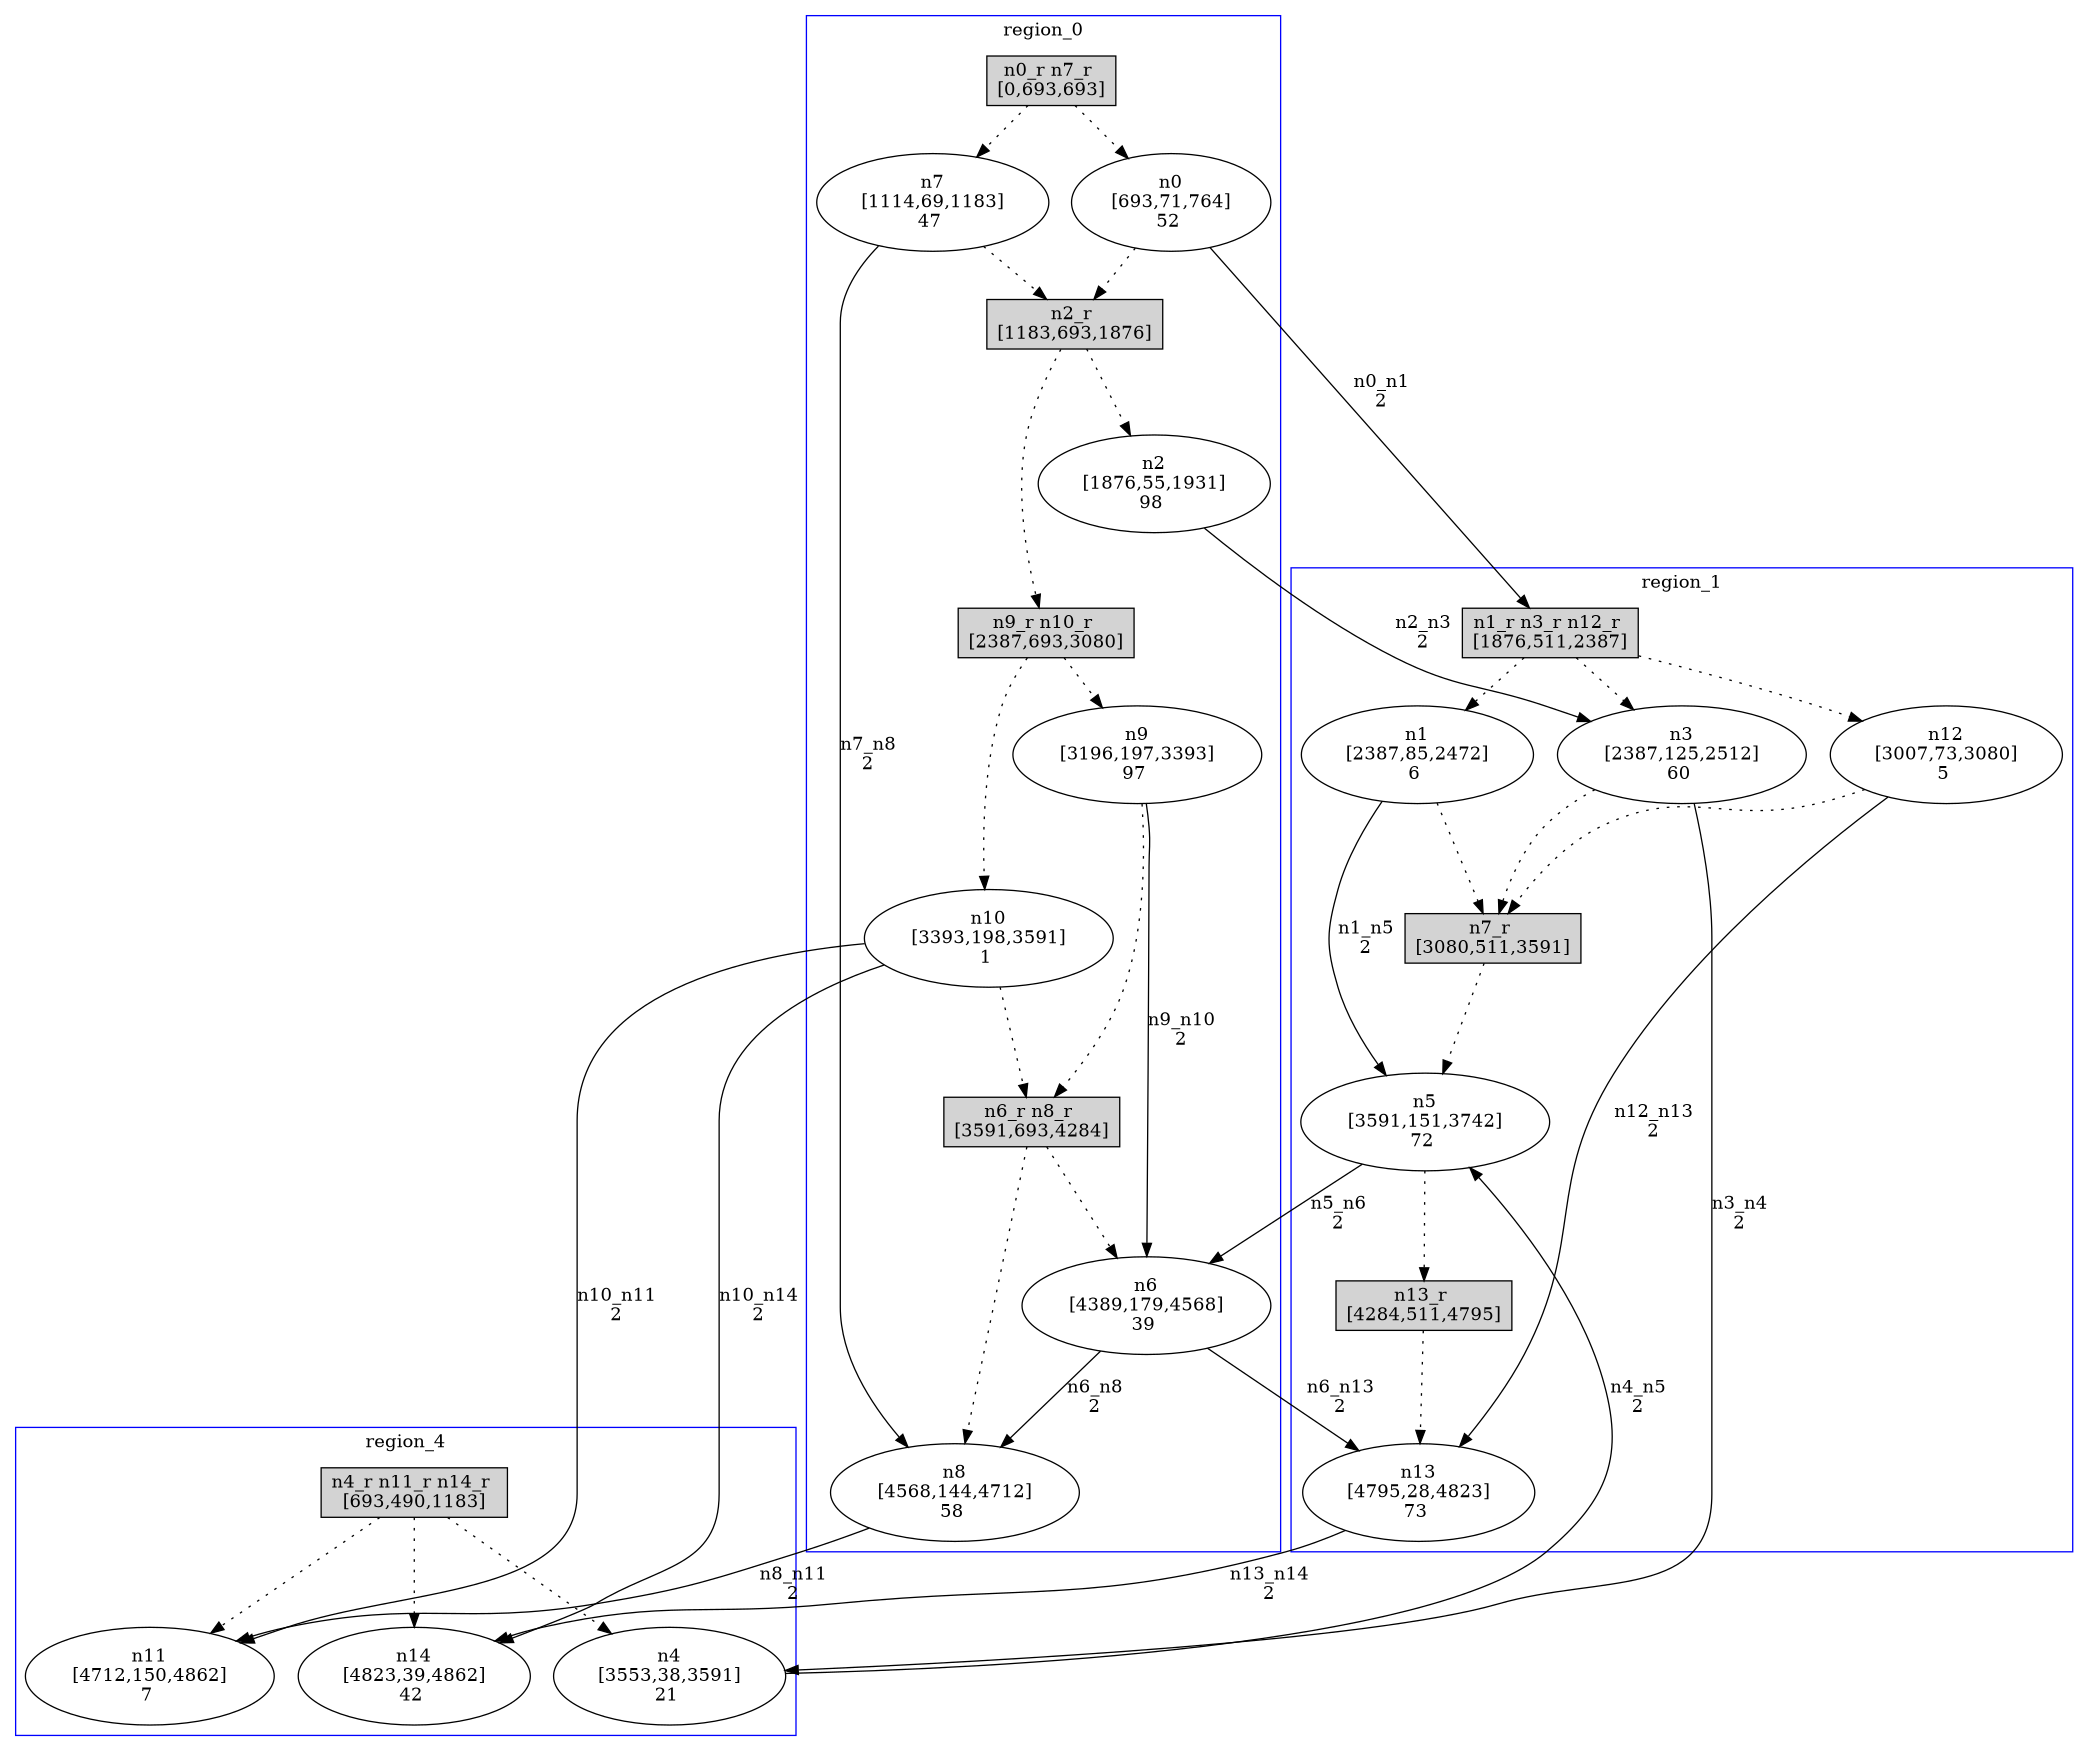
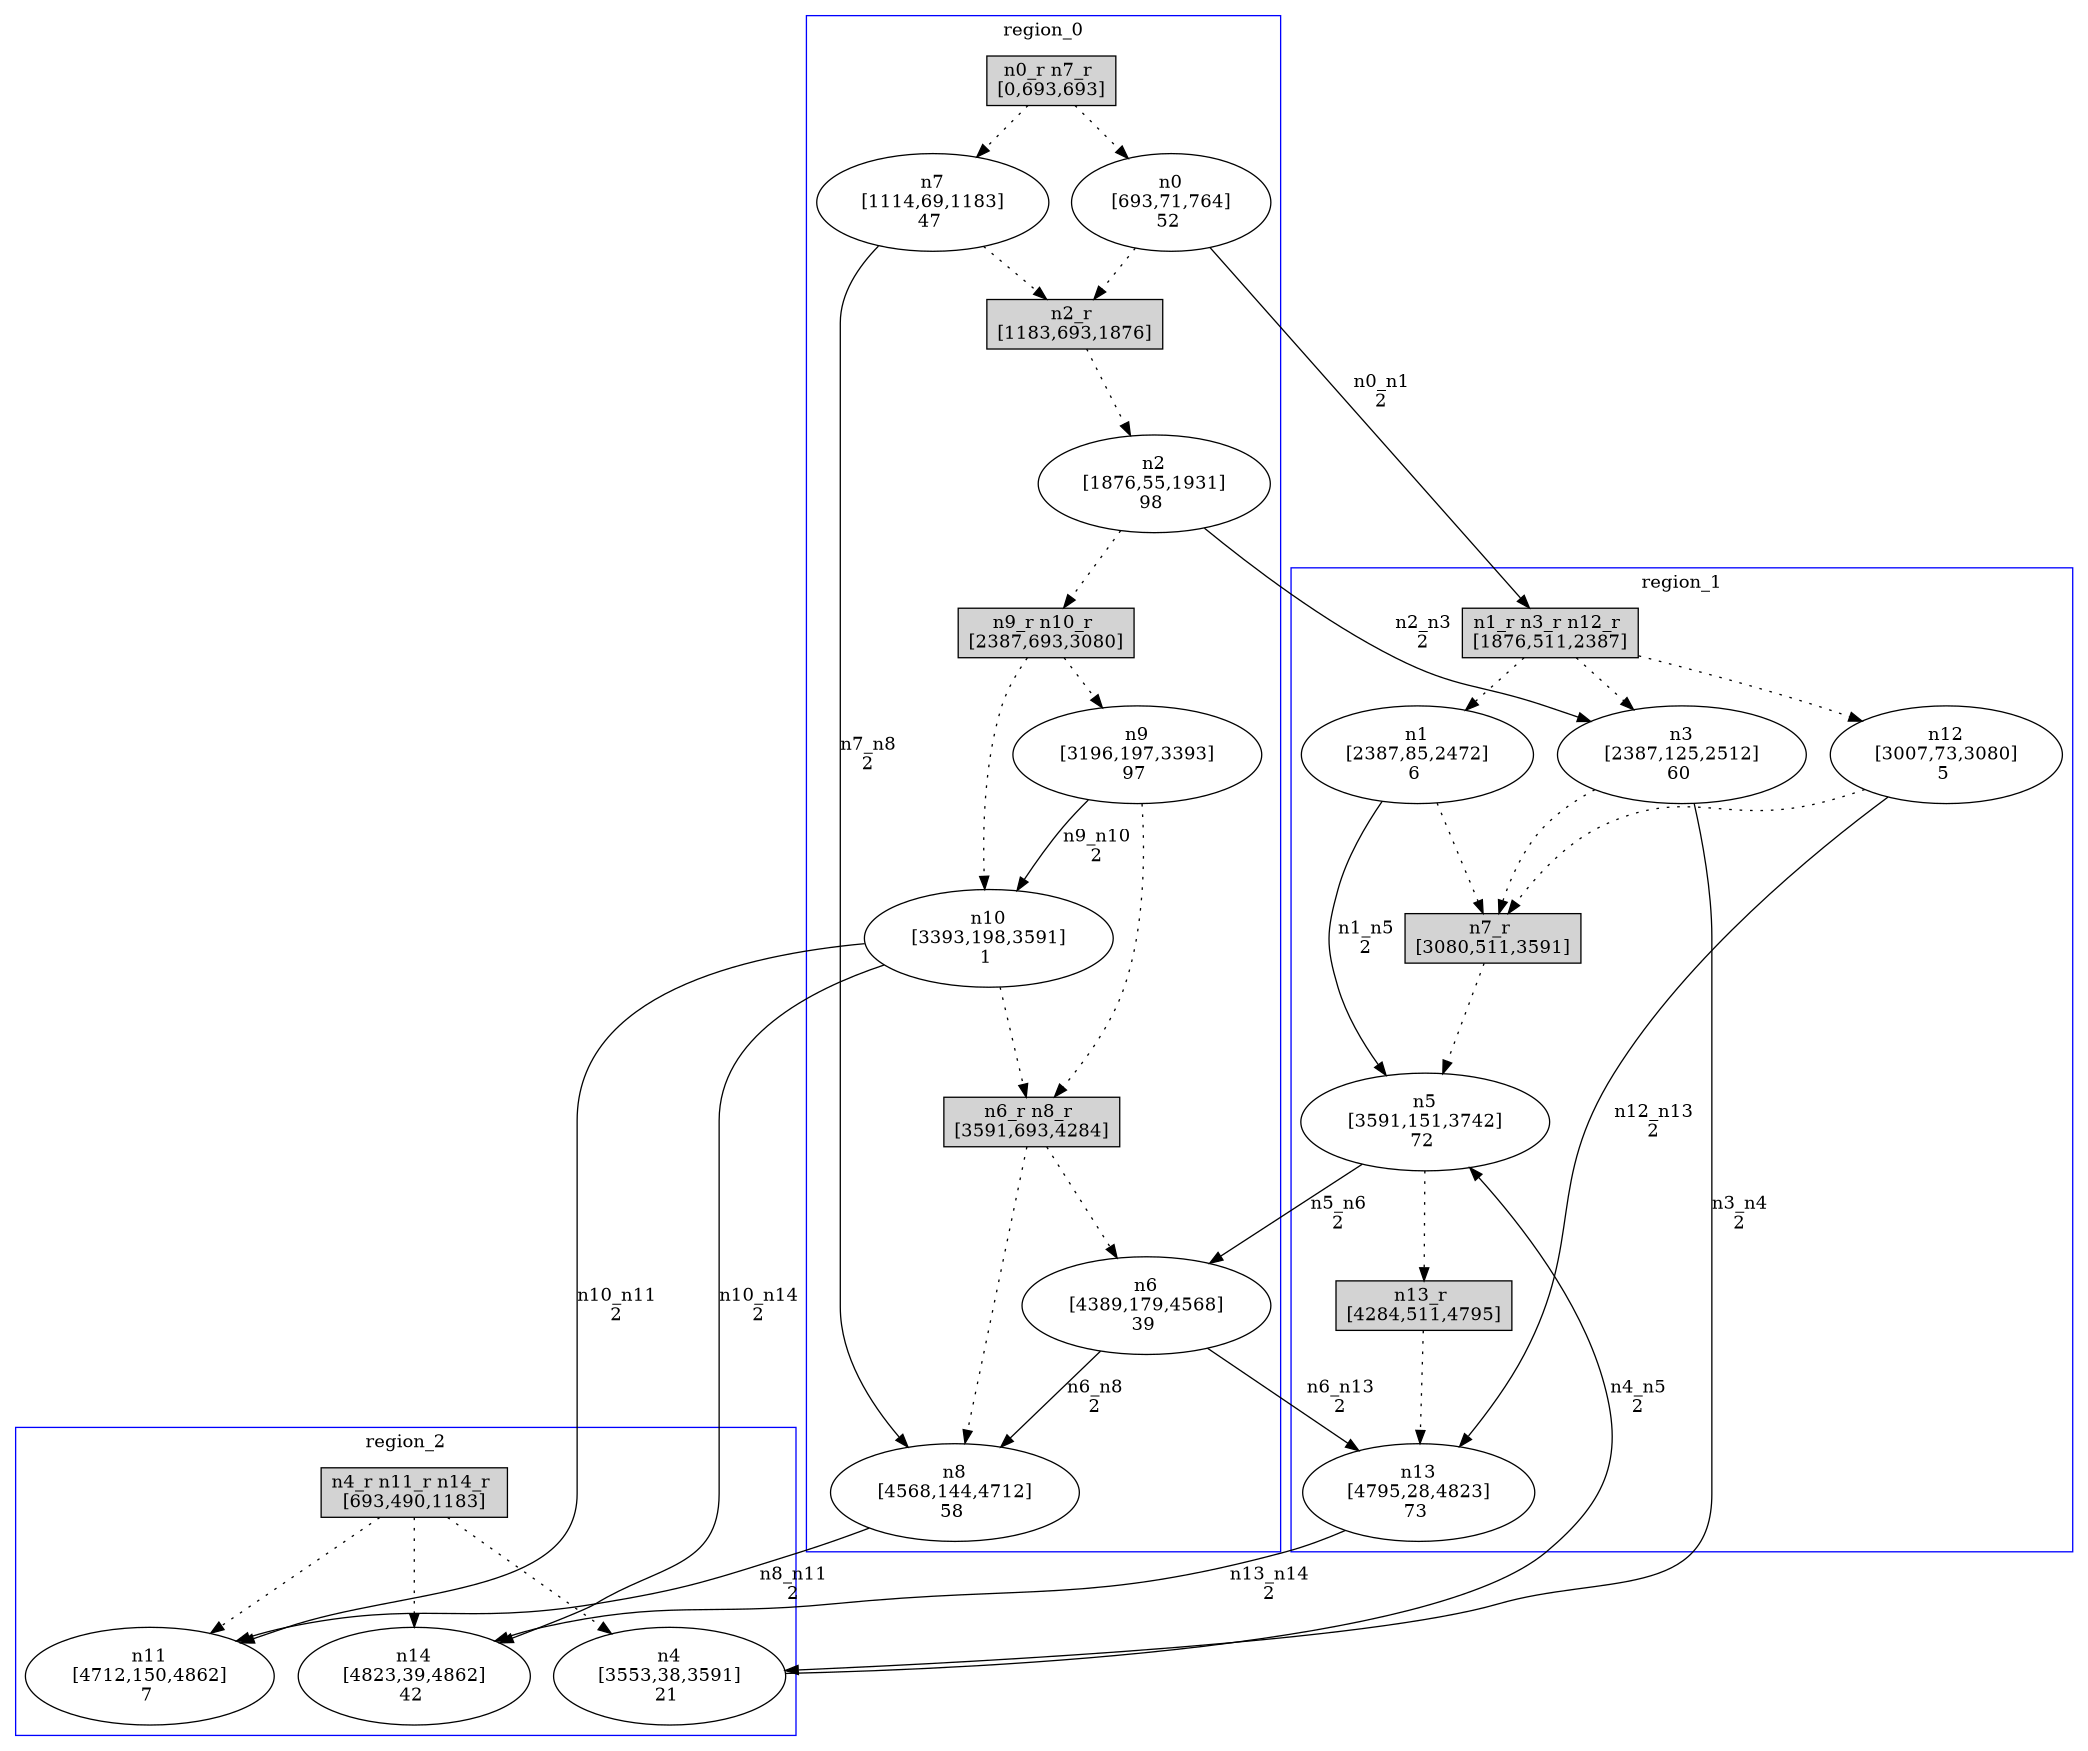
  digraph {
    fontname="DejaVu Serif"
    node [fontname="DejaVu Serif"]
    edge [fontname="DejaVu Serif" style=dotted]
    n1 [label="n0_r n7_r \n[0,693,693]" shape=box style=filled]
    n2 [label="n0\n[693,71,764]\n52 "]
    n3 [label="n7\n[1114,69,1183]\n47 "]
    n4 [label="n2_r \n[1183,693,1876]" shape=box style=filled]
    n5 [label="n2\n[1876,55,1931]\n98 "]
    n6 [label="n9_r n10_r \n[2387,693,3080]" shape=box style=filled]
    n7 [label="n9\n[3196,197,3393]\n97 "]
    n8 [label="n10\n[3393,198,3591]\n1 "]
    n9 [label="n6_r n8_r \n[3591,693,4284]" shape=box style=filled]
    n10 [label="n6\n[4389,179,4568]\n39 "]
    n11 [label="n8\n[4568,144,4712]\n58 "]
    n12 [label="n1_r n3_r n12_r \n[1876,511,2387]" shape=box style=filled]
    n13 [label="n1\n[2387,85,2472]\n6 "]
    n14 [label="n3\n[2387,125,2512]\n60 "]
    n15 [label="n12\n[3007,73,3080]\n5 "]
    n16 [label="n7_r \n[3080,511,3591]" shape=box style=filled]
    n17 [label="n5\n[3591,151,3742]\n72 "]
    n18 [label="n13_r \n[4284,511,4795]" shape=box style=filled]
    n19 [label="n13\n[4795,28,4823]\n73 "]
    n20 [label="n4_r n11_r n14_r \n[693,490,1183]" shape=box style=filled]
    n21 [label="n4\n[3553,38,3591]\n21 "]
    n22 [label="n11\n[4712,150,4862]\n7 "]
    n23 [label="n14\n[4823,39,4862]\n42 "]
    subgraph cluster_1 {
      color=blue
      label=region_0
      stytle=filled
      n1
      n2
      n3
      n4
      n5
      n6
      n7
      n8
      n9
      n10
      n11
    }
    subgraph cluster_2 {
      color=blue
      label=region_1
      stytle=filled
      n12
      n13
      n14
      n15
      n16
      n17
      n18
      n19
    }
    subgraph cluster_3 {
      color=blue
-     label=region_4
+     label=region_2
      stytle=filled
      n20
      n21
      n22
      n23
    }
    n1 -> n2
    n1 -> n3
    n2 -> n4
    n2 -> n12 [label="n0_n1\n2" style=""]
    n3 -> n4
    n3 -> n11 [label="n7_n8\n2" style=""]
    n4 -> n5
-   n4 -> n6
+   n5 -> n6
    n5 -> n14 [label="n2_n3\n2" style=""]
    n6 -> n7
    n6 -> n8
-   n7 -> n10 [label="n9_n10\n2" style=""]
+   n7 -> n8 [label="n9_n10\n2" style=""]
    n7 -> n9
    n8 -> n9
    n8 -> n22 [label="n10_n11\n2" style=""]
    n8 -> n23 [label="n10_n14\n2" style=""]
    n9 -> n10
    n9 -> n11
    n10 -> n11 [label="n6_n8\n2" style=""]
    n10 -> n19 [label="n6_n13\n2" style=""]
    n11 -> n22 [label="n8_n11\n2" style=""]
    n12 -> n13
    n12 -> n14
    n12 -> n15
    n13 -> n16
    n13 -> n17 [label="n1_n5\n2" style=""]
    n14 -> n16
    n14 -> n21 [label="n3_n4\n2" style=""]
    n15 -> n16
    n15 -> n19 [label="n12_n13\n2" style=""]
    n16 -> n17
    n17 -> n10 [label="n5_n6\n2" style=""]
    n17 -> n18
    n18 -> n19
    n19 -> n23 [label="n13_n14\n2" style=""]
    n20 -> n21
    n20 -> n22
    n20 -> n23
    n21 -> n17 [label="n4_n5\n2" style=""]
  }
